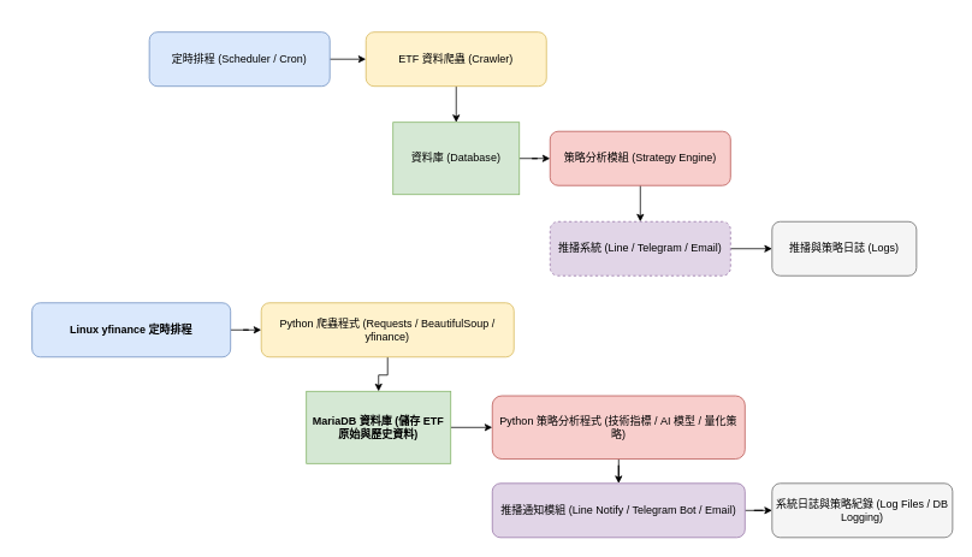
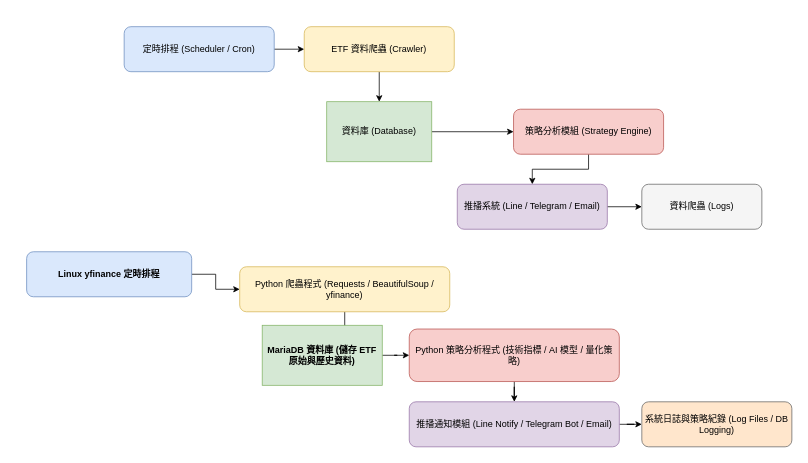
  <mxCell id="0" />
  <mxCell id="1" parent="0" />
  <mxCell id="2" value="" style="edgeStyle=orthogonalEdgeStyle;rounded=0;orthogonalLoop=1;jettySize=auto;html=1;" edge="1" parent="1" source="3" target="5"><mxGeometry relative="1" as="geometry" /></mxCell>
  <mxCell id="3" value="定時排程 (Scheduler / Cron)" style="rounded=1;whiteSpace=wrap;html=1;fillColor=#dae8fc;strokeColor=#6c8ebf;" vertex="1" parent="1"><mxGeometry x="150" y="20" width="200" height="60" as="geometry" /></mxCell>
  <mxCell id="4" value="" style="edgeStyle=orthogonalEdgeStyle;rounded=0;orthogonalLoop=1;jettySize=auto;html=1;" edge="1" parent="1" source="5" target="7"><mxGeometry relative="1" as="geometry" /></mxCell>
  <mxCell id="5" value="ETF 資料爬蟲 (Crawler)" style="rounded=1;whiteSpace=wrap;html=1;fillColor=#fff2cc;strokeColor=#d6b656;" vertex="1" parent="1"><mxGeometry x="390" y="20" width="200" height="60" as="geometry" /></mxCell>
  <mxCell id="6" value="" style="edgeStyle=orthogonalEdgeStyle;rounded=0;orthogonalLoop=1;jettySize=auto;html=1;" edge="1" parent="1" source="7" target="9"><mxGeometry relative="1" as="geometry" /></mxCell>
  <mxCell id="7" value="資料庫 (Database)" style="shape=database;whiteSpace=wrap;html=1;fillColor=#d5e8d4;strokeColor=#82b366;" vertex="1" parent="1"><mxGeometry x="420" y="120" width="140" height="80" as="geometry" /></mxCell>
  <mxCell id="8" value="" style="edgeStyle=orthogonalEdgeStyle;rounded=0;orthogonalLoop=1;jettySize=auto;html=1;" edge="1" parent="1" source="9" target="11"><mxGeometry relative="1" as="geometry" /></mxCell>
- <mxCell id="9" value="策略分析模組 (Strategy Engine)" style="rounded=1;whiteSpace=wrap;html=1;fillColor=#f8cecc;strokeColor=#b85450;" vertex="1" parent="1"><mxGeometry x="594" y="130" width="200" height="60" as="geometry" /></mxCell>
+ <mxCell id="9" value="策略分析模組 (Strategy Engine)" style="rounded=1;whiteSpace=wrap;html=1;fillColor=#f8cecc;strokeColor=#b85450;" vertex="1" parent="1"><mxGeometry x="669" y="130" width="200" height="60" as="geometry" /></mxCell>
  <mxCell id="10" value="" style="edgeStyle=orthogonalEdgeStyle;rounded=0;orthogonalLoop=1;jettySize=auto;html=1;" edge="1" parent="1" source="11" target="12"><mxGeometry relative="1" as="geometry" /></mxCell>
- <mxCell id="11" value="推播系統 (Line / Telegram / Email)" style="rounded=1;whiteSpace=wrap;html=1;fillColor=#e1d5e7;strokeColor=#9673a6;dashed=1;" vertex="1" parent="1"><mxGeometry x="594" y="230" width="200" height="60" as="geometry" /></mxCell>
- <mxCell id="12" value="推播與策略日誌 (Logs)" style="rounded=1;whiteSpace=wrap;html=1;fillColor=#f5f5f5;strokeColor=#666666;" vertex="1" parent="1"><mxGeometry x="840" y="230" width="160" height="60" as="geometry" /></mxCell>
+ <mxCell id="11" value="推播系統 (Line / Telegram / Email)" style="rounded=1;whiteSpace=wrap;html=1;fillColor=#e1d5e7;strokeColor=#9673a6;" vertex="1" parent="1"><mxGeometry x="594" y="230" width="200" height="60" as="geometry" /></mxCell>
+ <mxCell id="12" value="資料爬蟲 (Logs)" style="rounded=1;whiteSpace=wrap;html=1;fillColor=#f5f5f5;strokeColor=#666666;" vertex="1" parent="1"><mxGeometry x="840" y="230" width="160" height="60" as="geometry" /></mxCell>
  <mxCell id="13" style="edgeStyle=orthogonalEdgeStyle;rounded=0;orthogonalLoop=1;jettySize=auto;html=1;endArrow=block;" edge="1" parent="1" source="3" target="5" />
  <mxCell id="14" style="edgeStyle=orthogonalEdgeStyle;rounded=0;orthogonalLoop=1;jettySize=auto;html=1;endArrow=block;" edge="1" parent="1" source="5" target="7" />
  <mxCell id="15" style="edgeStyle=orthogonalEdgeStyle;rounded=0;orthogonalLoop=1;jettySize=auto;html=1;endArrow=block;" edge="1" parent="1" source="7" target="9" />
  <mxCell id="16" style="edgeStyle=orthogonalEdgeStyle;rounded=0;orthogonalLoop=1;jettySize=auto;html=1;endArrow=block;" edge="1" parent="1" source="9" target="11" />
  <mxCell id="17" style="edgeStyle=orthogonalEdgeStyle;rounded=0;orthogonalLoop=1;jettySize=auto;html=1;endArrow=block;" edge="1" parent="1" source="11" target="12" />
  <mxCell id="18" value="" style="edgeStyle=orthogonalEdgeStyle;rounded=0;orthogonalLoop=1;jettySize=auto;html=1;" edge="1" parent="1" source="19" target="21"><mxGeometry relative="1" as="geometry" /></mxCell>
  <mxCell id="19" value="Linux yfinance 定時排程" style="rounded=1;whiteSpace=wrap;html=1;fillColor=#dae8fc;strokeColor=#6c8ebf;fontStyle=1" vertex="1" parent="1"><mxGeometry x="20" y="320" width="220" height="60" as="geometry" /></mxCell>
  <mxCell id="20" value="" style="edgeStyle=orthogonalEdgeStyle;rounded=0;orthogonalLoop=1;jettySize=auto;html=1;" edge="1" parent="1" source="21" target="23"><mxGeometry relative="1" as="geometry" /></mxCell>
- <mxCell id="21" value="Python 爬蟲程式 (Requests / BeautifulSoup / yfinance)" style="rounded=1;whiteSpace=wrap;html=1;fillColor=#fff2cc;strokeColor=#d6b656;" vertex="1" parent="1"><mxGeometry x="274" y="320" width="280" height="60" as="geometry" /></mxCell>
+ <mxCell id="21" value="Python 爬蟲程式 (Requests / BeautifulSoup / yfinance)" style="rounded=1;whiteSpace=wrap;html=1;fillColor=#fff2cc;strokeColor=#d6b656;" vertex="1" parent="1"><mxGeometry x="304" y="340" width="280" height="60" as="geometry" /></mxCell>
  <mxCell id="22" value="" style="edgeStyle=orthogonalEdgeStyle;rounded=0;orthogonalLoop=1;jettySize=auto;html=1;" edge="1" parent="1" source="23" target="25"><mxGeometry relative="1" as="geometry" /></mxCell>
- <mxCell id="23" value="MariaDB 資料庫 (儲存 ETF 原始與歷史資料)" style="shape=database;whiteSpace=wrap;html=1;fillColor=#d5e8d4;strokeColor=#82b366;fontStyle=1" vertex="1" parent="1"><mxGeometry x="324" y="418" width="160" height="80" as="geometry" /></mxCell>
+ <mxCell id="23" value="MariaDB 資料庫 (儲存 ETF 原始與歷史資料)" style="shape=database;whiteSpace=wrap;html=1;fillColor=#d5e8d4;strokeColor=#82b366;fontStyle=1" vertex="1" parent="1"><mxGeometry x="334" y="418" width="160" height="80" as="geometry" /></mxCell>
  <mxCell id="24" value="" style="edgeStyle=orthogonalEdgeStyle;rounded=0;orthogonalLoop=1;jettySize=auto;html=1;" edge="1" parent="1" source="25" target="27"><mxGeometry relative="1" as="geometry" /></mxCell>
  <mxCell id="25" value="Python 策略分析程式 (技術指標 / AI 模型 / 量化策略)" style="rounded=1;whiteSpace=wrap;html=1;fillColor=#f8cecc;strokeColor=#b85450;" vertex="1" parent="1"><mxGeometry x="530" y="423" width="280" height="70" as="geometry" /></mxCell>
  <mxCell id="26" value="" style="edgeStyle=orthogonalEdgeStyle;rounded=0;orthogonalLoop=1;jettySize=auto;html=1;" edge="1" parent="1" source="27" target="28"><mxGeometry relative="1" as="geometry" /></mxCell>
  <mxCell id="27" value="推播通知模組 (Line Notify / Telegram Bot / Email)" style="rounded=1;whiteSpace=wrap;html=1;fillColor=#e1d5e7;strokeColor=#9673a6;" vertex="1" parent="1"><mxGeometry x="530" y="520" width="280" height="60" as="geometry" /></mxCell>
- <mxCell id="28" value="系統日誌與策略紀錄 (Log Files / DB Logging)" style="rounded=1;whiteSpace=wrap;html=1;fillColor=#f5f5f5;strokeColor=#666666;" vertex="1" parent="1"><mxGeometry x="840" y="520" width="200" height="60" as="geometry" /></mxCell>
+ <mxCell id="28" value="系統日誌與策略紀錄 (Log Files / DB Logging)" style="rounded=1;whiteSpace=wrap;html=1;fillColor=#ffe6cc;strokeColor=#666666;" vertex="1" parent="1"><mxGeometry x="840" y="520" width="200" height="60" as="geometry" /></mxCell>
  <mxCell id="29" style="edgeStyle=orthogonalEdgeStyle;rounded=0;jettySize=auto;html=1;endArrow=block;" edge="1" parent="1" source="19" target="21" />
  <mxCell id="30" style="edgeStyle=orthogonalEdgeStyle;rounded=0;jettySize=auto;html=1;endArrow=block;" edge="1" parent="1" source="21" target="23" />
  <mxCell id="31" style="edgeStyle=orthogonalEdgeStyle;rounded=0;jettySize=auto;html=1;endArrow=block;" edge="1" parent="1" source="23" target="25" />
  <mxCell id="32" style="edgeStyle=orthogonalEdgeStyle;rounded=0;jettySize=auto;html=1;endArrow=block;" edge="1" parent="1" source="25" target="27" />
  <mxCell id="33" style="edgeStyle=orthogonalEdgeStyle;rounded=0;jettySize=auto;html=1;endArrow=block;" edge="1" parent="1" source="27" target="28" />
